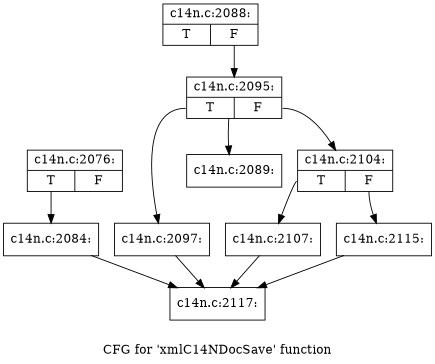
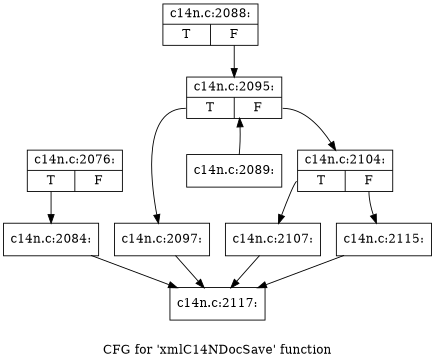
  digraph {
    label="CFG for 'xmlC14NDocSave' function"
    node [shape=record]
    n1 [label="{c14n.c:2076:|{<s0>T|<s1>F}}"]
    n2 [label="{c14n.c:2084:}"]
    n3 [label="{c14n.c:2117:}"]
    n4 [label="{c14n.c:2088:|{<s0>T|<s1>F}}"]
    n5 [label="{c14n.c:2095:|{<s0>T|<s1>F}}"]
    n6 [label="{c14n.c:2089:}"]
    n7 [label="{c14n.c:2097:}"]
    n8 [label="{c14n.c:2104:|{<s0>T|<s1>F}}"]
    n9 [label="{c14n.c:2107:}"]
    n10 [label="{c14n.c:2115:}"]
    n1 -> n2 [tailport=s0]
    n2 -> n3
    n4 -> n5 [tailport=s1]
    n5 -> n7 [tailport=s0]
    n5 -> n8 [tailport=s1]
-   n5 -> n6
+   n6 -> n5
    n7 -> n3
    n8 -> n9 [tailport=s0]
    n8 -> n10 [tailport=s1]
    n9 -> n3
    n10 -> n3
  }
